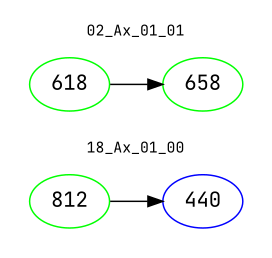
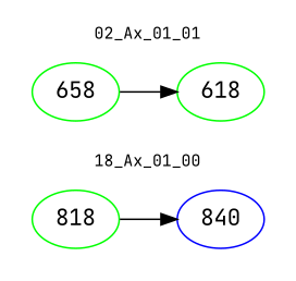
  digraph {
    fontname="JetBrains Mono"
    rankdir=LR
    node [color=green fontname="JetBrains Mono"]
    edge [color=black fontname="JetBrains Mono"]
-   n1 [label=812]
-   n2 [color=blue label=440]
+   n1 [label=818]
+   n2 [color=blue label=840]
    n3 [label=618]
    n4 [label=658]
    subgraph cluster_1 {
      color=white
      fontsize=10
      label="18_Ax_01_00"
      n1
      n2
    }
    subgraph cluster_2 {
      color=white
      fontsize=10
      label="02_Ax_01_01"
      n3
      n4
    }
    n1 -> n2
-   n3 -> n4
+   n4 -> n3
  }
